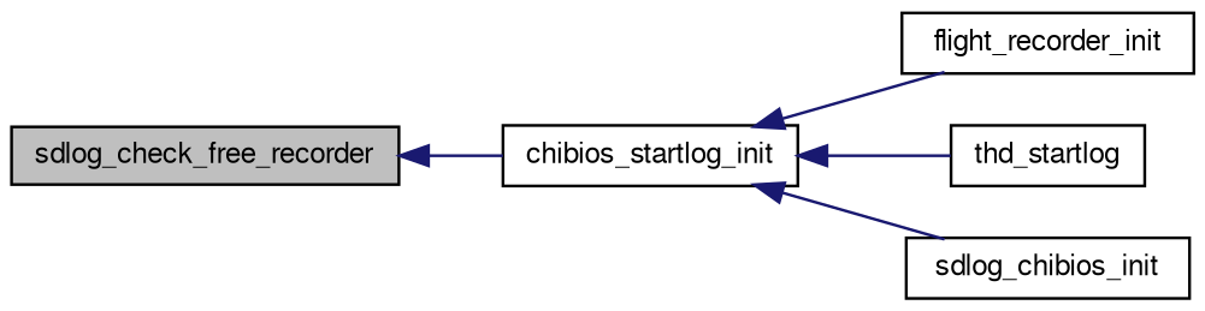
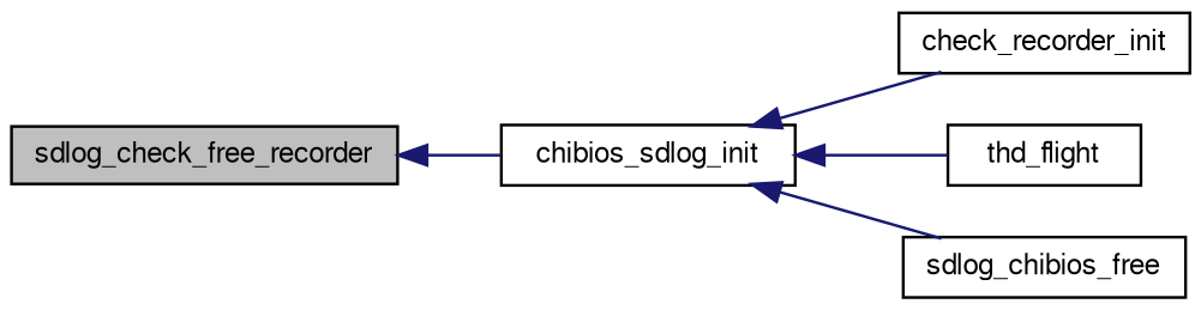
  digraph {
    rankdir=LR
    node [color=black fillcolor=white fontname=FreeSans fontsize=10 shape=record style=filled]
    edge [color=midnightblue dir=back fontname=FreeSans fontsize=10 labelfontname=FreeSans labelfontsize=10 style=solid]
    n1 [fillcolor=grey75 fontcolor=black height=0.2 label=sdlog_check_free_recorder width=0.4]
-   n2 [height=0.2 label=chibios_startlog_init width=0.4]
-   n3 [height=0.2 label=flight_recorder_init width=0.4]
-   n4 [height=0.2 label=thd_startlog width=0.4]
-   n5 [height=0.2 label=sdlog_chibios_init width=0.4]
+   n2 [height=0.2 label=chibios_sdlog_init width=0.4]
+   n3 [height=0.2 label=check_recorder_init width=0.4]
+   n4 [height=0.2 label=thd_flight width=0.4]
+   n5 [height=0.2 label=sdlog_chibios_free width=0.4]
    n1 -> n2
    n2 -> n3
    n2 -> n4
    n2 -> n5
  }
